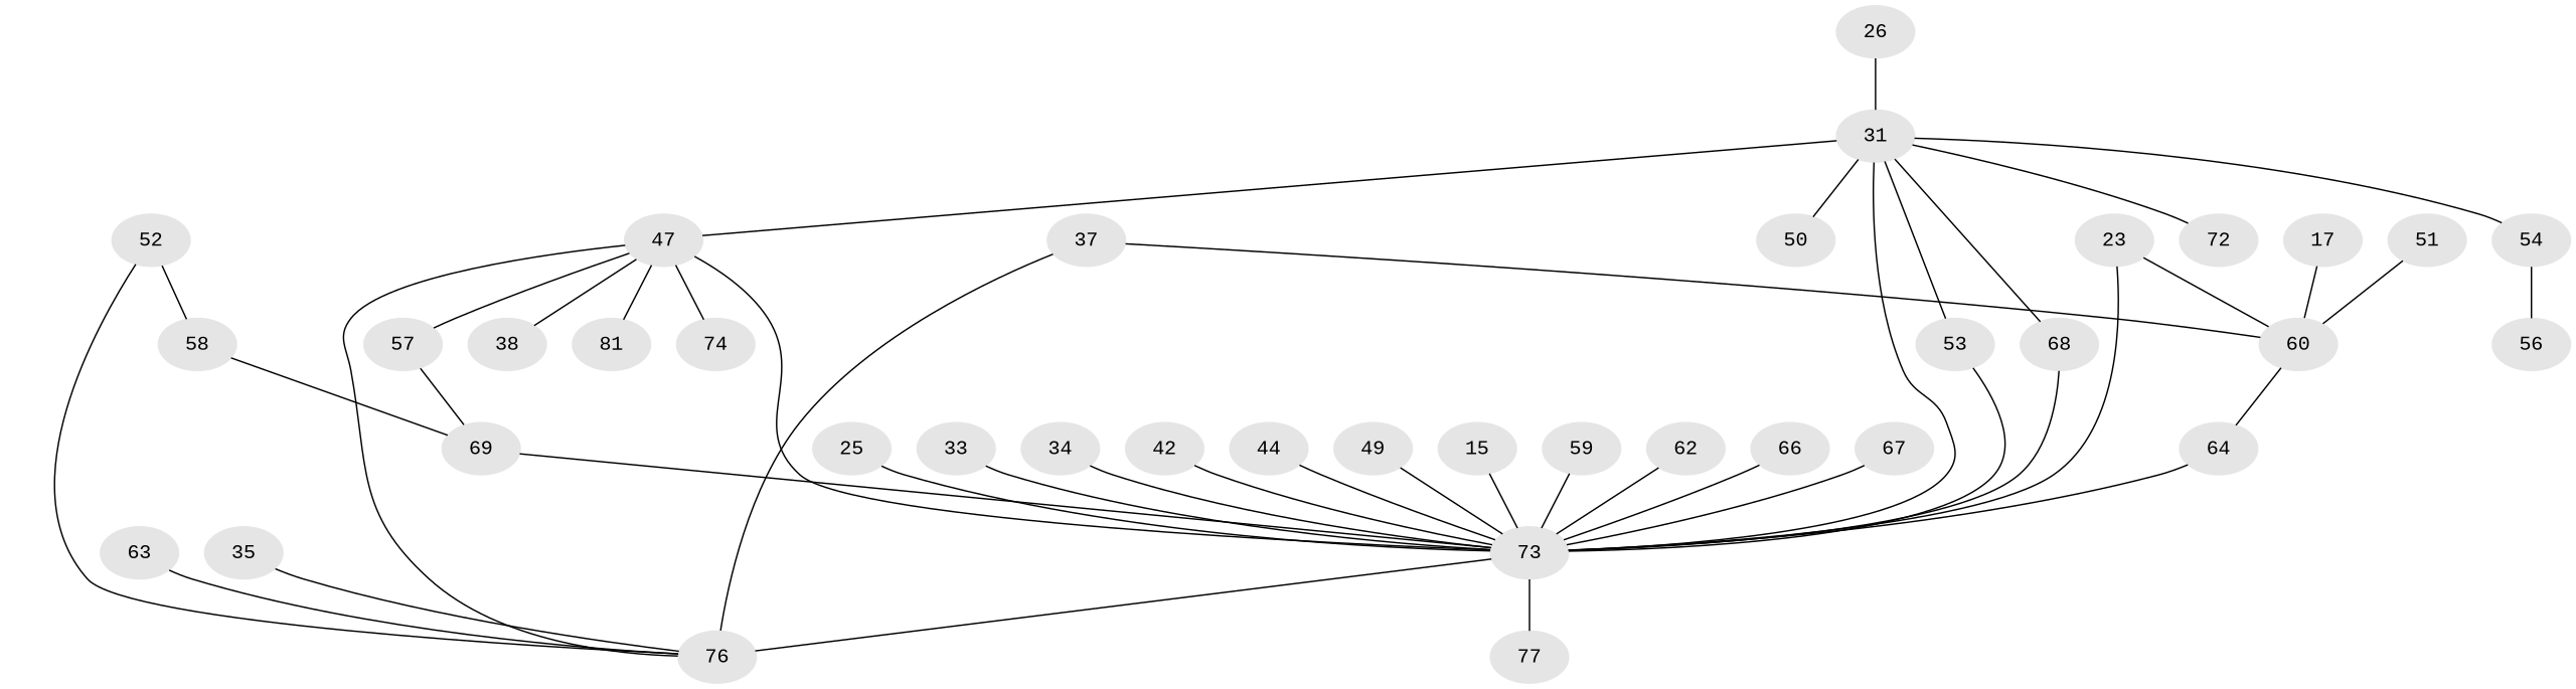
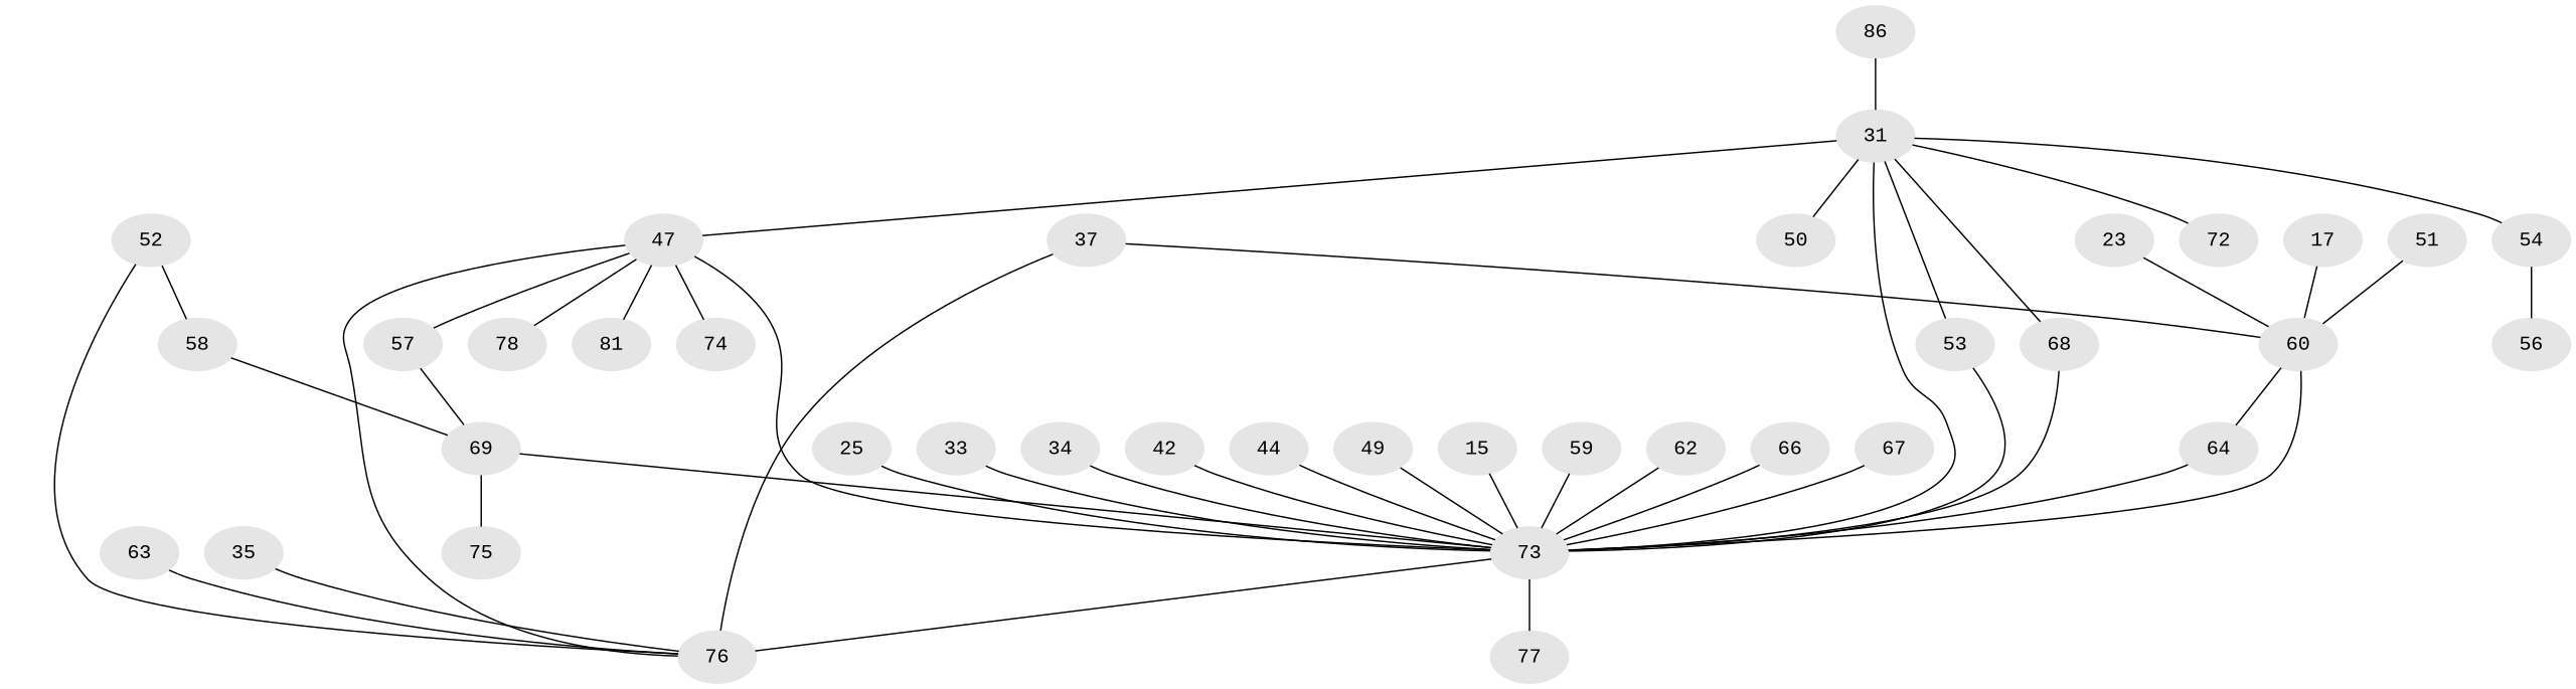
  graph {
    fontname="Liberation Mono"
    node [color=gray90 fontname="Liberation Mono" style=filled]
    edge [fontname="Liberation Mono"]
    60 [super="+11+2"]
    73 [super="+22+71+9"]
    64 [super="+39+41"]
    17
    23
    76 [super="+45+20+50+46"]
    77 [super="+3"]
    25
    31 [super="+8"]
    47 [super="+12"]
    53 [super="+10+27"]
    54
    68 [super="+32"]
    n14 [label=50]
    72
-   26
+   26 [label=86]
    57 [super="+19"]
    n18 [label=81]
    74
-   78 [label=38]
+   78
    56
    33
    34
    35 [super="+28"]
    37
    42
    44
    69 [super="+65"]
    49 [super="+40"]
    51
    52
    58
    n33 [label=15]
+   75
    59
    62
    63
    66
    67
-   23 -- 73 [weight=4]
+   60 -- 73 [weight=4]
    60 -- 64
    73 -- 76 [weight=6]
    73 -- 77
    64 -- 73
    17 -- 60
    23 -- 60
    25 -- 73
    31 -- 73 [weight=2]
    31 -- 47 [weight=3]
    31 -- 53
    31 -- 54
    31 -- 68
    31 -- n14
    31 -- 72 [weight=2]
    47 -- 73 [weight=2]
    47 -- 76 [weight=3]
    47 -- 57
    47 -- n18
    47 -- 74
    47 -- 78
    53 -- 73
    54 -- 56
    68 -- 73
    26 -- 31 [weight=2]
    57 -- 69
    33 -- 73
    34 -- 73
    35 -- 76
    37 -- 60
    37 -- 76
    42 -- 73
    44 -- 73
    69 -- 73 [weight=2]
+   69 -- 75
    49 -- 73
    51 -- 60
    52 -- 76
    52 -- 58
    58 -- 69
    n33 -- 73
    59 -- 73
    62 -- 73
    63 -- 76
    66 -- 73
    67 -- 73
  }
